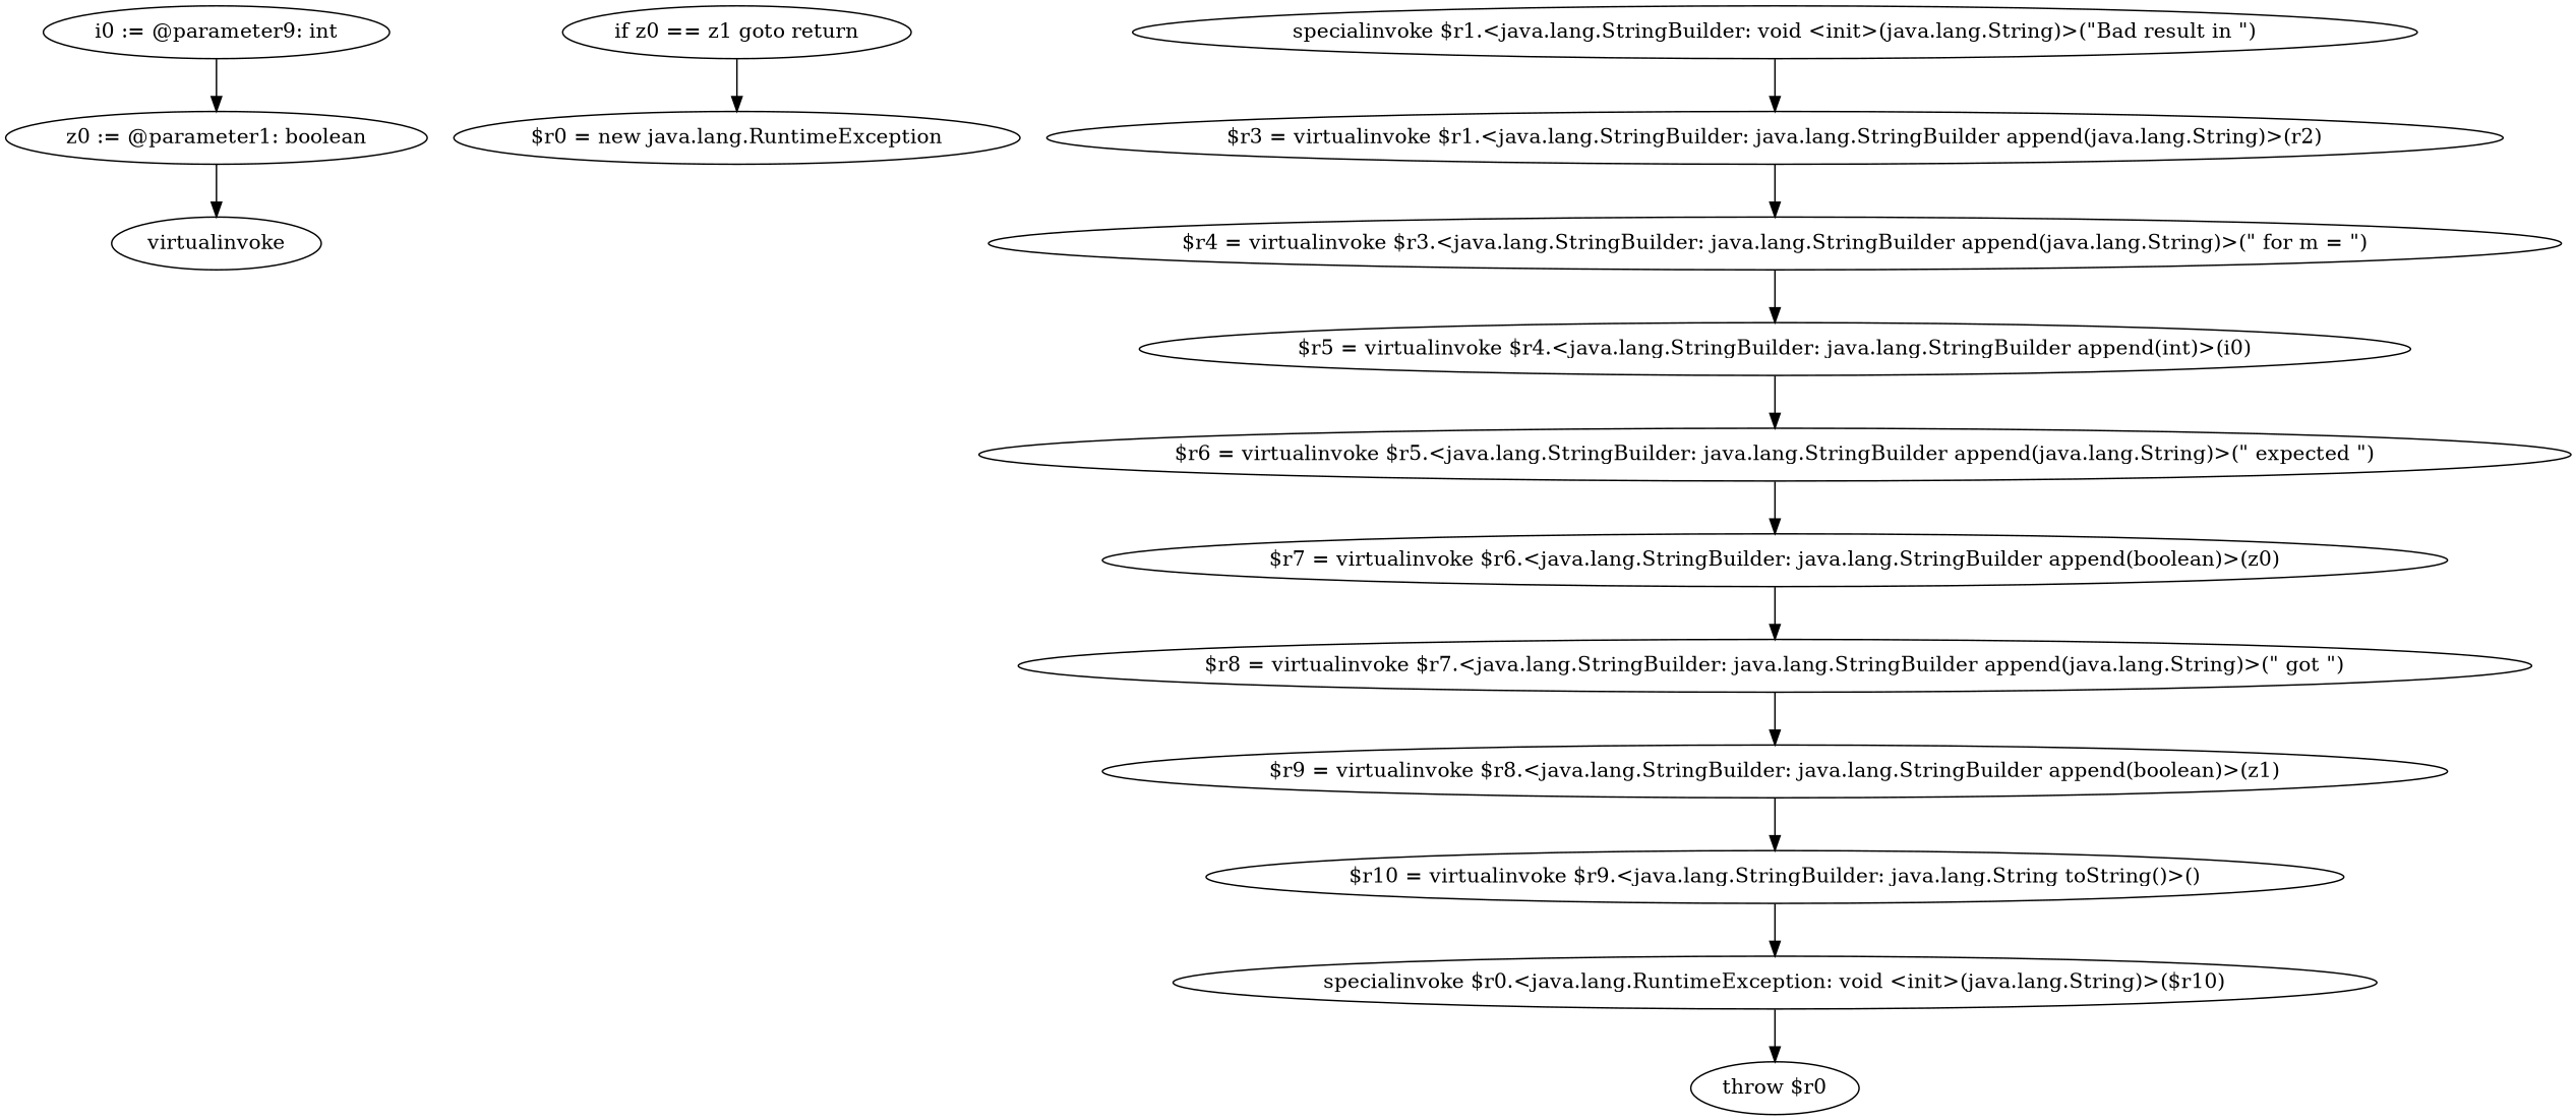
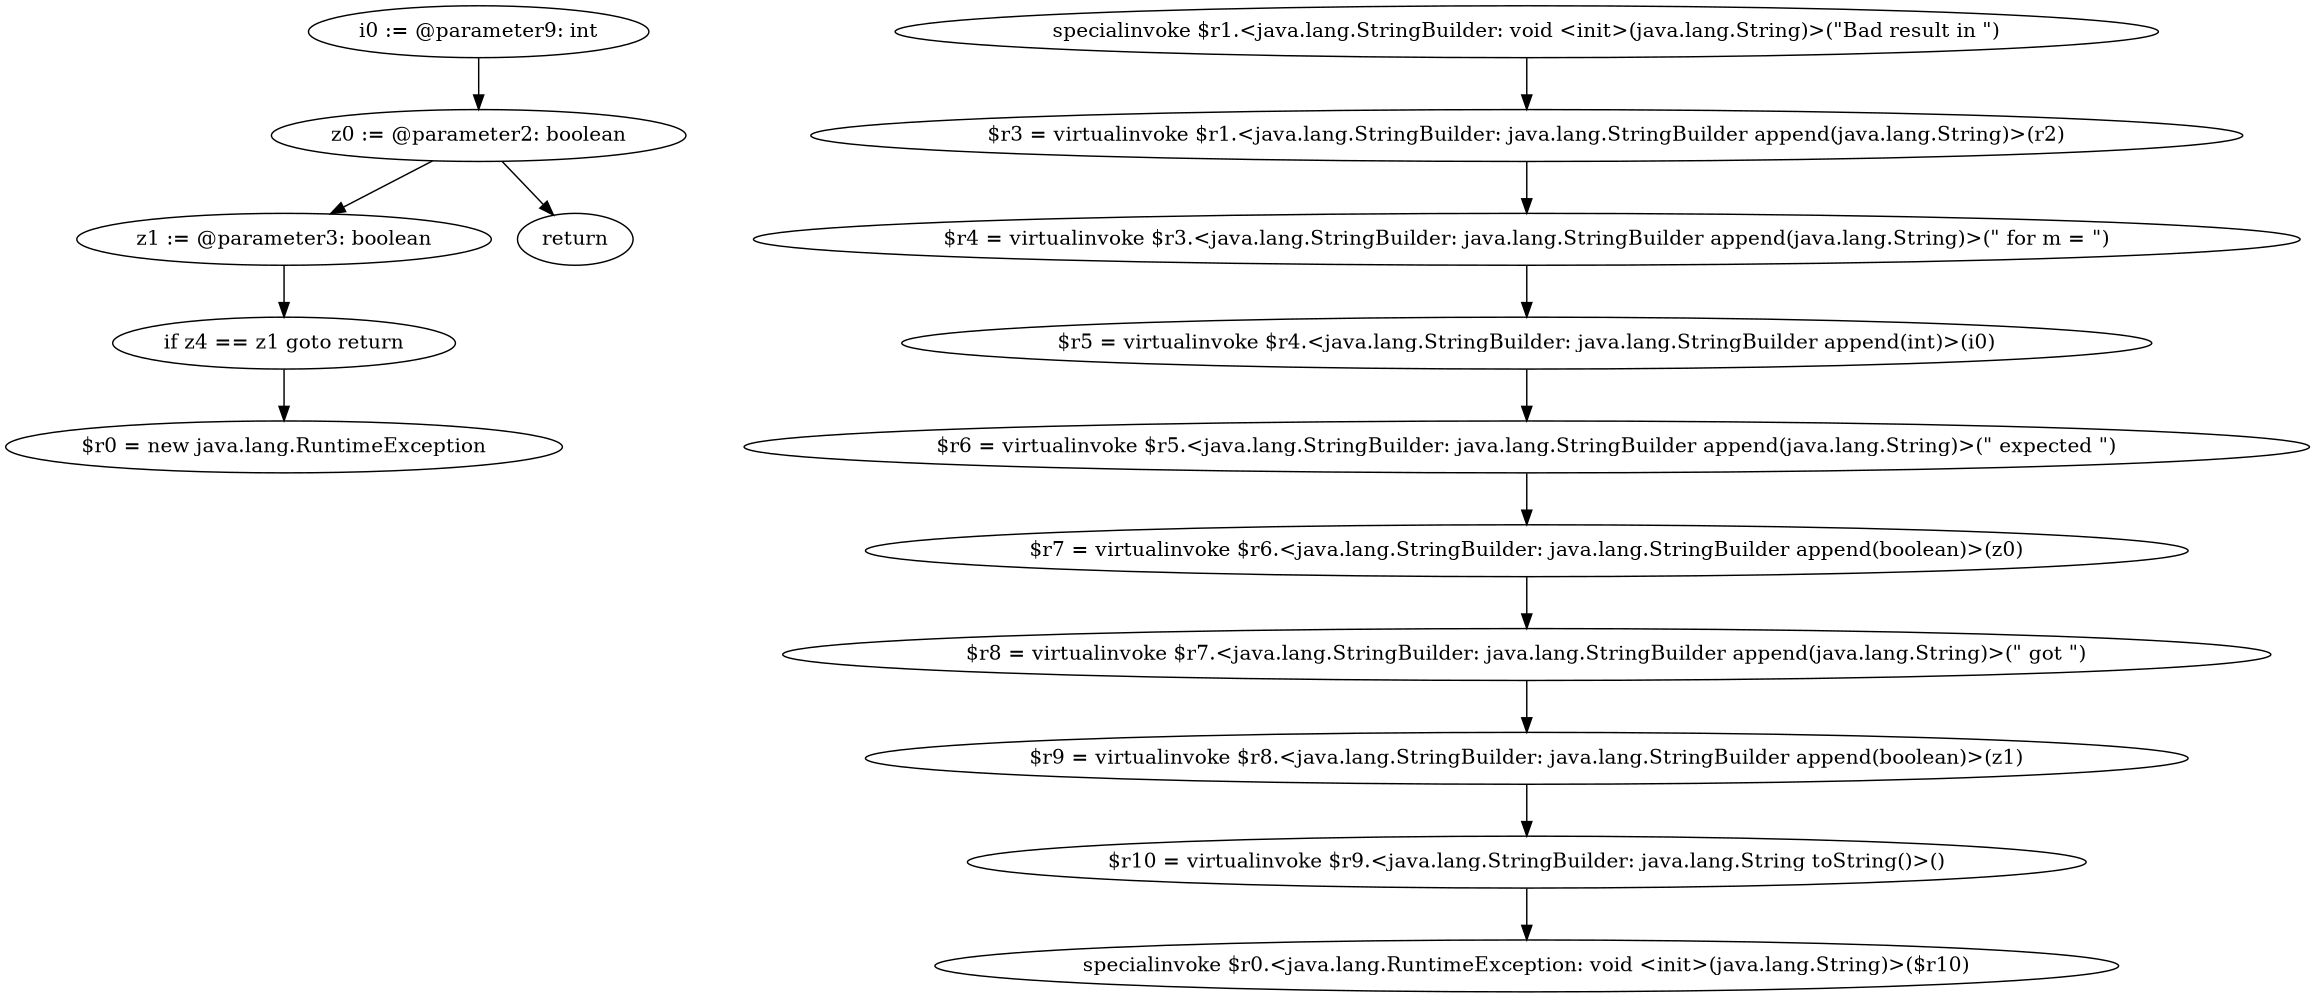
  digraph {
    n1 [label="i0 := @parameter9: int"]
-   "z0 := @parameter2: boolean" [label="z0 := @parameter1: boolean"]
-   return [label=virtualinvoke]
-   "if z0 == z1 goto return"
+   "z0 := @parameter2: boolean"
+   "z1 := @parameter3: boolean"
+   return
+   "if z0 == z1 goto return" [label="if z4 == z1 goto return"]
    "$r0 = new java.lang.RuntimeException"
    "specialinvoke $r1.<java.lang.StringBuilder: void <init>(java.lang.String)>(\"Bad result in \")"
    "$r3 = virtualinvoke $r1.<java.lang.StringBuilder: java.lang.StringBuilder append(java.lang.String)>(r2)"
    "$r4 = virtualinvoke $r3.<java.lang.StringBuilder: java.lang.StringBuilder append(java.lang.String)>(\" for m = \")"
    "$r5 = virtualinvoke $r4.<java.lang.StringBuilder: java.lang.StringBuilder append(int)>(i0)"
    "$r6 = virtualinvoke $r5.<java.lang.StringBuilder: java.lang.StringBuilder append(java.lang.String)>(\" expected \")"
    "$r7 = virtualinvoke $r6.<java.lang.StringBuilder: java.lang.StringBuilder append(boolean)>(z0)"
    "$r8 = virtualinvoke $r7.<java.lang.StringBuilder: java.lang.StringBuilder append(java.lang.String)>(\" got \")"
    "$r9 = virtualinvoke $r8.<java.lang.StringBuilder: java.lang.StringBuilder append(boolean)>(z1)"
    "$r10 = virtualinvoke $r9.<java.lang.StringBuilder: java.lang.String toString()>()"
    "specialinvoke $r0.<java.lang.RuntimeException: void <init>(java.lang.String)>($r10)"
-   "throw $r0"
    n1 -> "z0 := @parameter2: boolean"
+   "z0 := @parameter2: boolean" -> "z1 := @parameter3: boolean"
    "z0 := @parameter2: boolean" -> return
+   "z1 := @parameter3: boolean" -> "if z0 == z1 goto return"
    "if z0 == z1 goto return" -> "$r0 = new java.lang.RuntimeException"
    "specialinvoke $r1.<java.lang.StringBuilder: void <init>(java.lang.String)>(\"Bad result in \")" -> "$r3 = virtualinvoke $r1.<java.lang.StringBuilder: java.lang.StringBuilder append(java.lang.String)>(r2)"
    "$r3 = virtualinvoke $r1.<java.lang.StringBuilder: java.lang.StringBuilder append(java.lang.String)>(r2)" -> "$r4 = virtualinvoke $r3.<java.lang.StringBuilder: java.lang.StringBuilder append(java.lang.String)>(\" for m = \")"
    "$r4 = virtualinvoke $r3.<java.lang.StringBuilder: java.lang.StringBuilder append(java.lang.String)>(\" for m = \")" -> "$r5 = virtualinvoke $r4.<java.lang.StringBuilder: java.lang.StringBuilder append(int)>(i0)"
    "$r5 = virtualinvoke $r4.<java.lang.StringBuilder: java.lang.StringBuilder append(int)>(i0)" -> "$r6 = virtualinvoke $r5.<java.lang.StringBuilder: java.lang.StringBuilder append(java.lang.String)>(\" expected \")"
    "$r6 = virtualinvoke $r5.<java.lang.StringBuilder: java.lang.StringBuilder append(java.lang.String)>(\" expected \")" -> "$r7 = virtualinvoke $r6.<java.lang.StringBuilder: java.lang.StringBuilder append(boolean)>(z0)"
    "$r7 = virtualinvoke $r6.<java.lang.StringBuilder: java.lang.StringBuilder append(boolean)>(z0)" -> "$r8 = virtualinvoke $r7.<java.lang.StringBuilder: java.lang.StringBuilder append(java.lang.String)>(\" got \")"
    "$r8 = virtualinvoke $r7.<java.lang.StringBuilder: java.lang.StringBuilder append(java.lang.String)>(\" got \")" -> "$r9 = virtualinvoke $r8.<java.lang.StringBuilder: java.lang.StringBuilder append(boolean)>(z1)"
    "$r9 = virtualinvoke $r8.<java.lang.StringBuilder: java.lang.StringBuilder append(boolean)>(z1)" -> "$r10 = virtualinvoke $r9.<java.lang.StringBuilder: java.lang.String toString()>()"
    "$r10 = virtualinvoke $r9.<java.lang.StringBuilder: java.lang.String toString()>()" -> "specialinvoke $r0.<java.lang.RuntimeException: void <init>(java.lang.String)>($r10)"
-   "specialinvoke $r0.<java.lang.RuntimeException: void <init>(java.lang.String)>($r10)" -> "throw $r0"
  }
